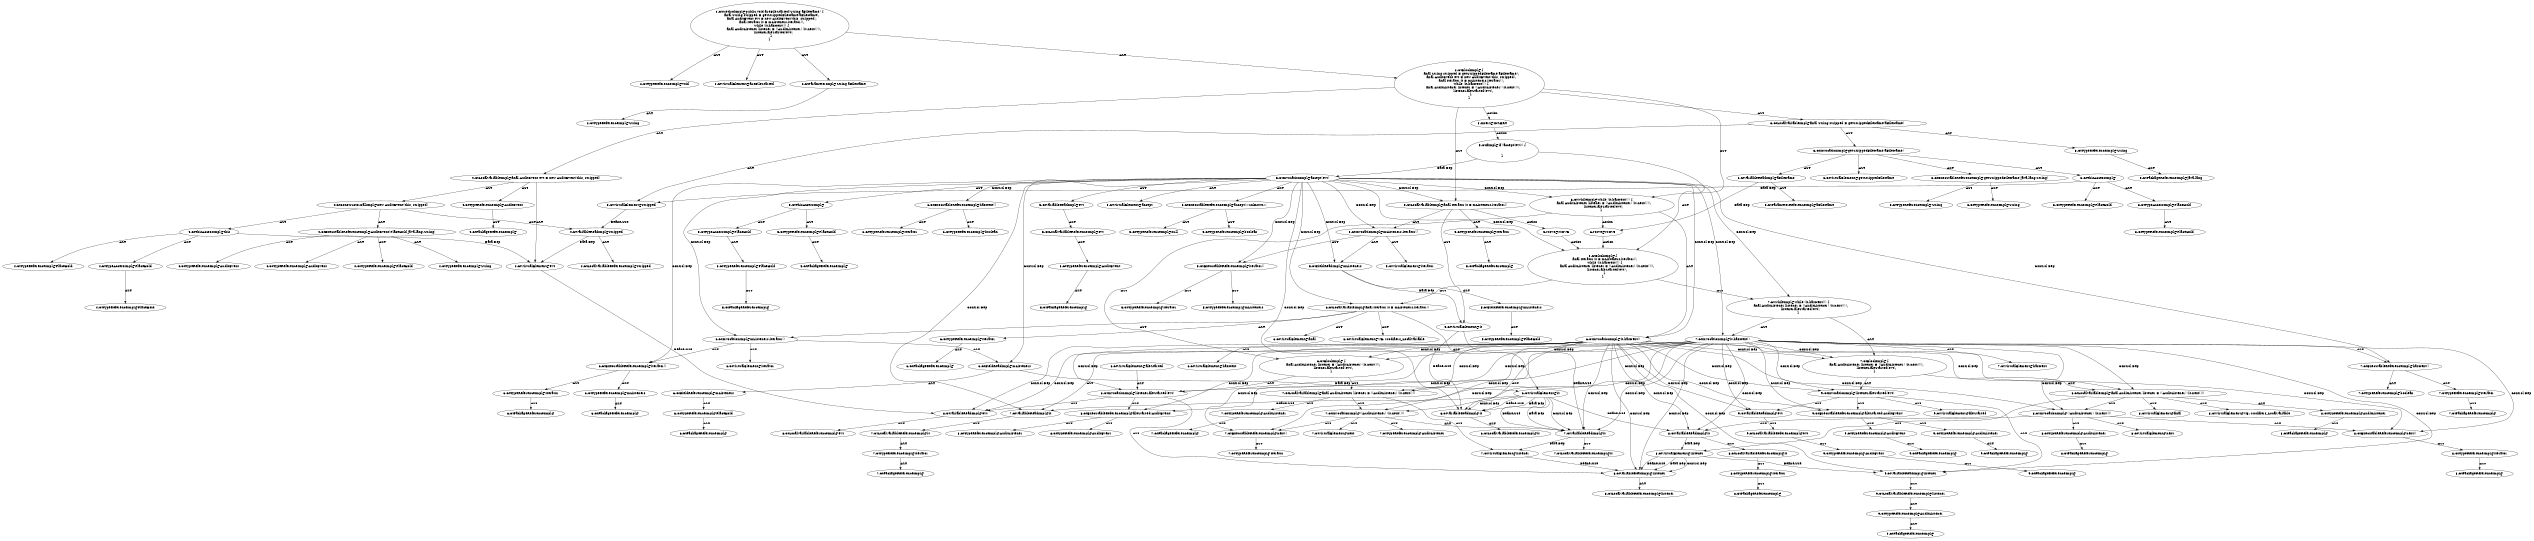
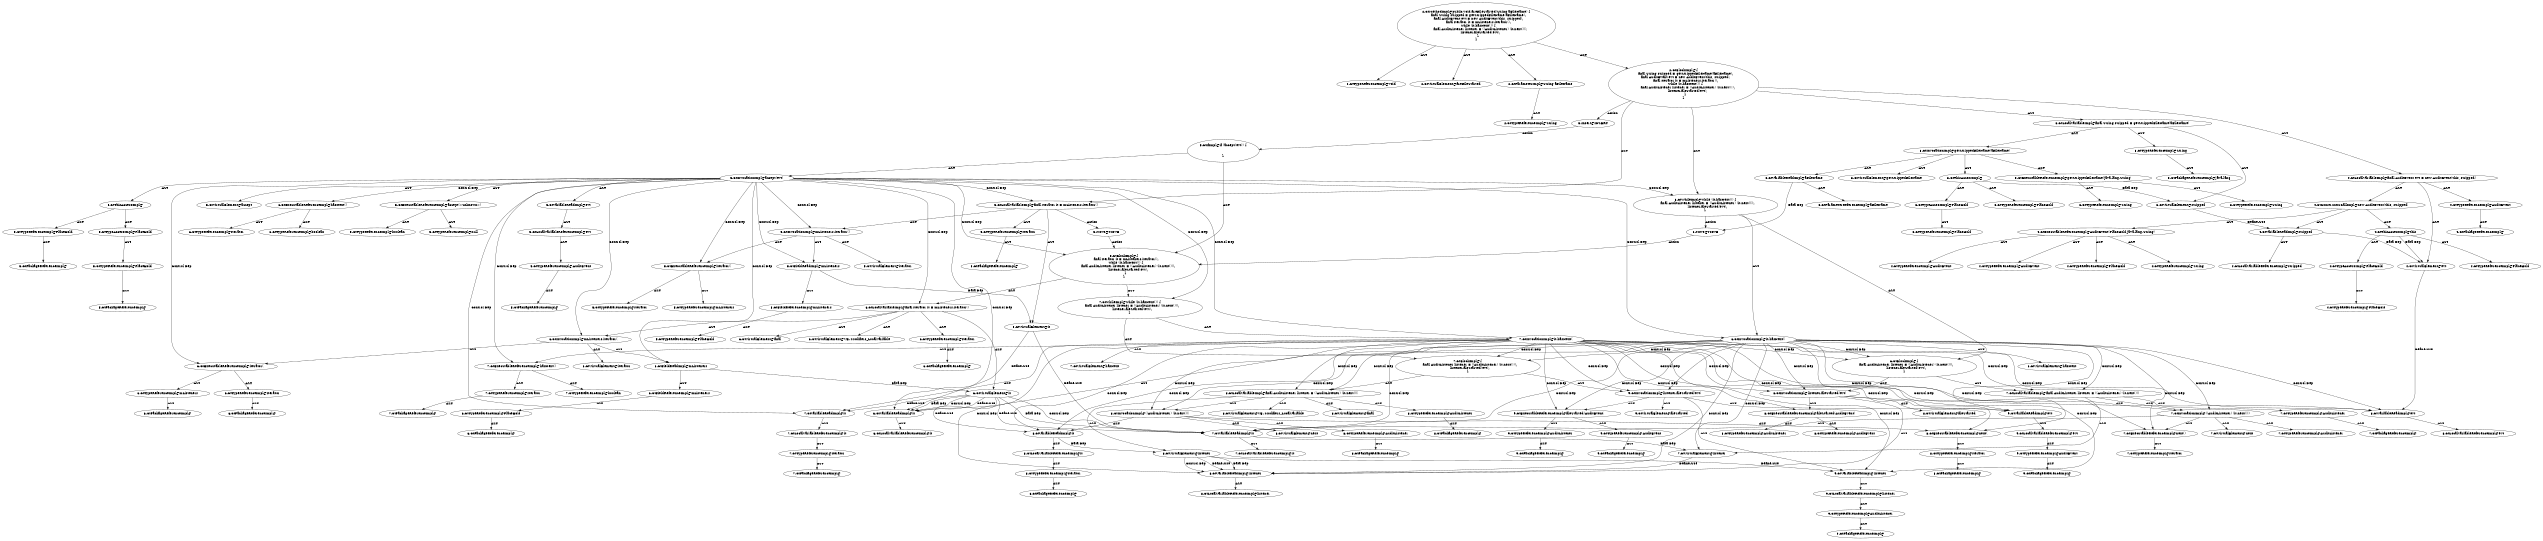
  digraph {
    node [shape=ellipse]
    n1 [label="2:CtTypeReferenceImpl@void"]
    n2 [label="2:CtVirtualElement@fireFileStarted"]
    n3 [label="2:CtParameterImpl@String aFileName"]
    n4 [label="2:CtTypeReferenceImpl@String"]
    n5 [label="3:CtTypeReferenceImpl@String"]
    n6 [label="3:CtPackageReferenceImpl@java.lang"]
    n7 [label="3:CtExecutableReferenceImpl@getStrippedFileName(java.lang.String)"]
    n8 [label="3:CtTypeReferenceImpl@String"]
    n9 [label="3:CtTypeReferenceImpl@String"]
    n10 [label="3:CtVirtualElement@getStrippedFileName"]
    n11 [label="3:CtTypeAccessImpl@PlaceHold"]
    n12 [label="3:CtTypeReferenceImpl@PlaceHold"]
    n13 [label="3:CtThisAccessImpl@"]
    n14 [label="3:CtTypeReferenceImpl@PlaceHold"]
    n15 [label="3:CtVirtualElement@stripped"]
    n16 [label="4:CtVariableReadImpl@stripped"]
    n17 [label="3:CtVariableReadImpl@aFileName"]
    n18 [label="3:CtParameterReferenceImpl@aFileName"]
    n19 [label="6:Move@MOVE"]
    n20 [label="3:CtInvocationImpl@getStrippedFileName(aFileName)"]
    n21 [label="4:CtVirtualElement@evt"]
    n22 [label="4:CtLocalVariableReferenceImpl@stripped"]
    n23 [label="3:CtLocalVariableImpl@final String stripped = getStrippedFileName(aFileName)"]
    n24 [label="4:CtTypeReferenceImpl@AuditEvent"]
    n25 [label="4:CtPackageReferenceImpl@"]
    n26 [label="4:CtExecutableReferenceImpl@AuditEvent(PlaceHold,java.lang.String)"]
    n27 [label="4:CtTypeReferenceImpl@AuditEvent"]
    n28 [label="4:CtTypeReferenceImpl@AuditEvent"]
    n29 [label="4:CtTypeReferenceImpl@PlaceHold"]
    n30 [label="4:CtTypeReferenceImpl@String"]
    n31 [label="4:CtTypeAccessImpl@PlaceHold"]
    n32 [label="4:CtTypeReferenceImpl@PlaceHold"]
    n33 [label="4:CtThisAccessImpl@this"]
    n34 [label="4:CtTypeReferenceImpl@PlaceHold"]
    n35 [label="8:CtVariableReadImpl@evt"]
    n36 [label="4:CtConstructorCallImpl@new AuditEvent(this, stripped)"]
    n37 [label="8:CtLocalVariableReferenceImpl@evt"]
    n38 [label="4:CtLocalVariableImpl@final AuditEvent evt = new AuditEvent(this, stripped)"]
    n39 [label="5:CtTypeReferenceImpl@Iterator"]
    n40 [label="5:CtPackageReferenceImpl@"]
    n41 [label="5:CtExecutableReferenceImpl@iterator()"]
    n42 [label="5:CtTypeReferenceImpl@mListeners"]
    n43 [label="5:CtTypeReferenceImpl@Iterator"]
    n44 [label="5:CtVirtualElement@iterator"]
    n45 [label="5:CtFieldReferenceImpl@mListeners"]
    n46 [label="5:CtTypeReferenceImpl@PlaceHold"]
    n47 [label="5:CtFieldReadImpl@mListeners"]
    n48 [label="5:CtVirtualElement@it"]
    n49 [label="6:CtVariableReadImpl@it"]
    n50 [label="7:CtVariableReadImpl@it"]
    n51 [label="5:CtInvocationImpl@mListeners.iterator()"]
    n52 [label="6:CtLocalVariableReferenceImpl@it"]
    n53 [label="7:CtLocalVariableReferenceImpl@it"]
    n54 [label="7:CtVirtualElement@listener"]
    n55 [label="5:CtLocalVariableImpl@final Iterator it = mListeners.iterator()"]
    n56 [label="5:Move@MOVE"]
    n57 [label="5:CtBlockImpl@\{\n    final Iterator it = mListeners.iterator();\n    while (it.hasNext()) \{\n        final AuditListener listener = ((AuditListener) (it.next()));\n        listener.fileStarted(evt);\n    \} \n\}"]
    n58 [label="6:CtExecutableReferenceImpl@hasNext()"]
    n59 [label="6:CtTypeReferenceImpl@Iterator"]
    n60 [label="6:CtTypeReferenceImpl@boolean"]
    n61 [label="6:CtVirtualElement@hasNext"]
    n62 [label="6:CtInvocationImpl@it.hasNext()"]
    n63 [label="7:CtExecutableReferenceImpl@next()"]
    n64 [label="7:CtInvocationImpl@((AuditListener) (it.next()))"]
    n65 [label="7:CtLocalVariableImpl@final AuditListener listener = ((AuditListener) (it.next()))"]
    n66 [label="8:CtExecutableReferenceImpl@fileStarted(AuditEvent)"]
    n67 [label="8:CtVariableReadImpl@listener"]
    n68 [label="8:CtInvocationImpl@listener.fileStarted(evt)"]
    n69 [label="6:CtBlockImpl@\{\n    final AuditListener listener = ((AuditListener) (it.next()));\n    listener.fileStarted(evt);\n\}"]
    n70 [label="8:CtVariableReadImpl@it"]
    n71 [label="8:CtExecutableReferenceImpl@next()"]
    n72 [label="8:CtInvocationImpl@((AuditListener) (it.next()))"]
    n73 [label="8:CtLocalVariableImpl@final AuditListener listener = ((AuditListener) (it.next()))"]
    n74 [label="9:CtVariableReadImpl@listener"]
    n75 [label="9:CtExecutableReferenceImpl@fileStarted(AuditEvent)"]
    n76 [label="9:CtVariableReadImpl@evt"]
    n77 [label="9:CtInvocationImpl@listener.fileStarted(evt)"]
    n78 [label="7:CtBlockImpl@\{\n    final AuditListener listener = ((AuditListener) (it.next()));\n    listener.fileStarted(evt);\n\}"]
    n79 [label="7:CtTypeReferenceImpl@Iterator"]
    n80 [label="7:CtVirtualElement@next"]
    n81 [label="7:CtTypeReferenceImpl@AuditListener"]
    n82 [label="7:CtTypeReferenceImpl@AuditListener"]
    n83 [label="8:CtTypeReferenceImpl@AuditListener"]
    n84 [label="8:CtTypeReferenceImpl@AuditEvent"]
    n85 [label="8:CtLocalVariableReferenceImpl@listener"]
    n86 [label="8:CtVirtualElement@fileStarted"]
    n87 [label="8:CtLocalVariableReferenceImpl@it"]
    n88 [label="8:CtVirtualElement@listener"]
    n89 [label="8:CtTypeReferenceImpl@Iterator"]
    n90 [label="8:CtTypeReferenceImpl@AuditListener"]
    n91 [label="8:CtVirtualElement@next"]
    n92 [label="8:CtTypeReferenceImpl@AuditListener"]
    n93 [label="8:CtVirtualElement@final"]
    n94 [label="8:CtVirtualElement@VE: Modifiers_LocalVariable"]
    n95 [label="9:CtLocalVariableReferenceImpl@listener"]
    n96 [label="9:CtTypeReferenceImpl@AuditListener"]
    n97 [label="9:CtTypeReferenceImpl@AuditEvent"]
    n98 [label="9:CtLocalVariableReferenceImpl@evt"]
    n99 [label="9:CtVirtualElement@fileStarted"]
    n100 [label="7:CtPackageReferenceImpl@"]
    n101 [label="6:CtWhileImpl@while (it.hasNext()) \{\n    final AuditListener listener = ((AuditListener) (it.next()));\n    listener.fileStarted(evt);\n\} "]
    n102 [label="2:CtBlockImpl@\{\n    final String stripped = getStrippedFileName(aFileName);\n    final AuditEvent evt = new AuditEvent(this, stripped);\n    final Iterator it = mListeners.iterator();\n    while (it.hasNext()) \{\n        final AuditListener listener = ((AuditListener) (it.next()));\n        listener.fileStarted(evt);\n    \} \n\}"]
    n103 [label="5:Insert@INSERT"]
    n104 [label="5:CtIfImpl@if (accept(evt)) \{\n\n\n\}"]
    n105 [label="2:CtMethodImpl@public void fireFileStarted(String aFileName) \{\n    final String stripped = getStrippedFileName(aFileName);\n    final AuditEvent evt = new AuditEvent(this, stripped);\n    final Iterator it = mListeners.iterator();\n    while (it.hasNext()) \{\n        final AuditListener listener = ((AuditListener) (it.next()));\n        listener.fileStarted(evt);\n    \} \n\}"]
    n106 [label="5:CtInvocationImpl@accept(evt)"]
    n107 [label="5:CtPackageReferenceImpl@"]
    n108 [label="5:CtTypeReferenceImpl@PlaceHold"]
    n109 [label="5:CtPackageReferenceImpl@"]
    n110 [label="5:CtTypeReferenceImpl@PlaceHold"]
    n111 [label="5:CtTypeAccessImpl@PlaceHold"]
    n112 [label="5:CtThisAccessImpl@"]
    n113 [label="5:CtTypeReferenceImpl@boolean"]
    n114 [label="5:CtTypeReferenceImpl@null"]
    n115 [label="5:CtExecutableReferenceImpl@accept(<unknown>)"]
    n116 [label="5:CtPackageReferenceImpl@"]
    n117 [label="5:CtTypeReferenceImpl@AuditEvent"]
    n118 [label="5:CtLocalVariableReferenceImpl@evt"]
    n119 [label="5:CtVariableReadImpl@evt"]
    n120 [label="5:CtVirtualElement@accept"]
    n121 [label="6:CtFieldReadImpl@mListeners"]
    n122 [label="6:CtExecutableReferenceImpl@iterator()"]
    n123 [label="6:CtInvocationImpl@mListeners.iterator()"]
    n124 [label="6:CtLocalVariableImpl@final Iterator it = mListeners.iterator()"]
    n125 [label="7:CtVariableReadImpl@it"]
    n126 [label="7:CtExecutableReferenceImpl@hasNext()"]
    n127 [label="7:CtInvocationImpl@it.hasNext()"]
    n128 [label="7:CtWhileImpl@while (it.hasNext()) \{\n    final AuditListener listener = ((AuditListener) (it.next()));\n    listener.fileStarted(evt);\n\} "]
    n129 [label="6:CtFieldReferenceImpl@mListeners"]
    n130 [label="6:CtVirtualElement@it"]
    n131 [label="6:CtTypeReferenceImpl@mListeners"]
    n132 [label="6:CtTypeReferenceImpl@Iterator"]
    n133 [label="6:CtVirtualElement@iterator"]
    n134 [label="6:CtTypeReferenceImpl@Iterator"]
    n135 [label="6:CtVirtualElement@final"]
    n136 [label="6:CtVirtualElement@VE: Modifiers_LocalVariable"]
    n137 [label="7:CtLocalVariableReferenceImpl@it"]
    n138 [label="7:CtTypeReferenceImpl@Iterator"]
    n139 [label="7:CtTypeReferenceImpl@boolean"]
    n140 [label="7:CtVirtualElement@hasNext"]
    n141 [label="6:CtPackageReferenceImpl@"]
    n142 [label="6:CtPackageReferenceImpl@"]
    n143 [label="6:CtTypeReferenceImpl@PlaceHold"]
    n144 [label="6:CtPackageReferenceImpl@"]
    n145 [label="6:CtPackageReferenceImpl@"]
    n146 [label="7:CtPackageReferenceImpl@"]
    n147 [label="7:CtTypeReferenceImpl@Iterator"]
    n148 [label="7:CtPackageReferenceImpl@"]
    n149 [label="8:CtPackageReferenceImpl@"]
    n150 [label="8:CtPackageReferenceImpl@"]
    n151 [label="8:CtPackageReferenceImpl@"]
    n152 [label="8:CtTypeReferenceImpl@Iterator"]
    n153 [label="8:CtPackageReferenceImpl@"]
    n154 [label="9:CtPackageReferenceImpl@"]
    n155 [label="9:CtTypeReferenceImpl@AuditListener"]
    n156 [label="9:CtPackageReferenceImpl@"]
    n157 [label="9:CtPackageReferenceImpl@"]
    n158 [label="9:CtPackageReferenceImpl@"]
    n159 [label="9:CtTypeReferenceImpl@AuditEvent"]
    n3 -> n4 [label=AST]
    n5 -> n6 [label=AST]
    n7 -> n8 [label=AST]
    n7 -> n9 [label=AST]
    n11 -> n12 [label=AST]
    n13 -> n11 [label=AST]
    n13 -> n14 [label=AST]
    n13 -> n15 [label="Data Dep"]
    n15 -> n16 [label="Define-Use"]
    n16 -> n21 [label="Data Dep"]
    n16 -> n22 [label=AST]
    n17 -> n18 [label=AST]
    n17 -> n19 [label="Data Dep"]
    n19 -> n57 [label=Action]
    n20 -> n7 [label=AST]
    n20 -> n10 [label=AST]
    n20 -> n13 [label=AST]
    n20 -> n17 [label=AST]
    n21 -> n35 [label="Define-Use"]
    n23 -> n5 [label=AST]
    n23 -> n15 [label=AST]
    n23 -> n20 [label=AST]
    n24 -> n25 [label=AST]
    n26 -> n27 [label=AST]
    n26 -> n28 [label=AST]
    n26 -> n29 [label=AST]
    n26 -> n30 [label=AST]
    n31 -> n32 [label=AST]
    n33 -> n21 [label="Data Dep"]
    n33 -> n31 [label=AST]
    n33 -> n34 [label=AST]
    n35 -> n37 [label=AST]
    n36 -> n16 [label=AST]
    n36 -> n26 [label=AST]
    n36 -> n33 [label=AST]
    n38 -> n21 [label=AST]
    n38 -> n24 [label=AST]
    n38 -> n36 [label=AST]
    n39 -> n40 [label=AST]
    n41 -> n42 [label=AST]
    n41 -> n43 [label=AST]
    n45 -> n46 [label=AST]
    n47 -> n45 [label=AST]
    n47 -> n48 [label="Data Dep"]
    n48 -> n49 [label="Define-Use"]
    n48 -> n50 [label="Define-Use"]
    n49 -> n52 [label=AST]
    n50 -> n53 [label=AST]
    n50 -> n54 [label="Data Dep"]
    n51 -> n41 [label=AST]
    n51 -> n44 [label=AST]
    n51 -> n47 [label=AST]
    n54 -> n67 [label="Define-Use"]
    n55 -> n39 [label=AST]
    n55 -> n48 [label=AST]
    n55 -> n51 [label=AST]
    n55 -> n56 [label=Action]
    n56 -> n57 [label=Action]
    n57 -> n124 [label=AST]
    n57 -> n128 [label=AST]
    n58 -> n59 [label=AST]
    n58 -> n60 [label=AST]
    n62 -> n35 [label="Control Dep"]
    n62 -> n49 [label=AST]
    n62 -> n50 [label="Control Dep"]
    n62 -> n61 [label=AST]
    n62 -> n63 [label="Control Dep"]
    n62 -> n64 [label="Control Dep"]
    n62 -> n65 [label="Control Dep"]
-   n62 -> n66 [label="Control Dep"]
+   n62 -> n54 [label="Control Dep"]
    n62 -> n67 [label="Control Dep"]
    n62 -> n68 [label="Control Dep"]
    n62 -> n69 [label="Control Dep"]
    n62 -> n70 [label="Control Dep"]
    n62 -> n71 [label="Control Dep"]
    n62 -> n72 [label="Control Dep"]
    n62 -> n73 [label="Control Dep"]
    n62 -> n74 [label="Control Dep"]
    n62 -> n75 [label="Control Dep"]
    n62 -> n76 [label="Control Dep"]
    n62 -> n77 [label="Control Dep"]
    n62 -> n78 [label="Control Dep"]
    n63 -> n79 [label=AST]
    n64 -> n50 [label=AST]
    n64 -> n63 [label=AST]
    n64 -> n80 [label=AST]
    n64 -> n81 [label=AST]
    n65 -> n54 [label=AST]
    n65 -> n64 [label=AST]
    n65 -> n82 [label=AST]
    n66 -> n83 [label=AST]
    n66 -> n84 [label=AST]
    n67 -> n85 [label=AST]
    n68 -> n35 [label=AST]
    n68 -> n66 [label=AST]
    n68 -> n67 [label=AST]
-   n86 -> n68 [label=AST]
+   n68 -> n86 [label=AST]
    n69 -> n65 [label=AST]
    n69 -> n68 [label=AST]
    n70 -> n87 [label=AST]
    n70 -> n88 [label="Data Dep"]
    n71 -> n89 [label=AST]
    n72 -> n70 [label=AST]
    n72 -> n71 [label=AST]
    n72 -> n90 [label=AST]
    n72 -> n91 [label=AST]
    n73 -> n72 [label=AST]
    n73 -> n88 [label=AST]
    n73 -> n92 [label=AST]
    n73 -> n93 [label=AST]
    n73 -> n94 [label=AST]
    n74 -> n95 [label=AST]
    n75 -> n96 [label=AST]
    n75 -> n97 [label=AST]
    n76 -> n98 [label=AST]
    n77 -> n74 [label=AST]
    n77 -> n75 [label=AST]
    n77 -> n76 [label=AST]
    n77 -> n99 [label=AST]
    n78 -> n73 [label=AST]
    n78 -> n77 [label=AST]
    n82 -> n100 [label=AST]
    n87 -> n152 [label=AST]
    n88 -> n67 [label="Define-Use"]
    n88 -> n67 [label="Data Dep"]
    n88 -> n67 [label="Control Dep"]
    n88 -> n74 [label="Define-Use"]
    n89 -> n153 [label=AST]
    n90 -> n150 [label=AST]
    n92 -> n149 [label=AST]
    n95 -> n155 [label=AST]
    n96 -> n156 [label=AST]
    n97 -> n157 [label=AST]
    n98 -> n159 [label=AST]
    n101 -> n19 [label=Action]
    n101 -> n62 [label=AST]
    n101 -> n69 [label=AST]
    n102 -> n23 [label=AST]
    n102 -> n38 [label=AST]
    n102 -> n55 [label=AST]
    n102 -> n101 [label=AST]
    n102 -> n103 [label=Action]
    n103 -> n104 [label=Action]
    n104 -> n57 [label=AST]
-   n104 -> n106 [label="Data Dep"]
+   n104 -> n106 [label=AST]
    n105 -> n1 [label=AST]
    n105 -> n2 [label=AST]
    n105 -> n3 [label=AST]
    n105 -> n102 [label=AST]
    n106 -> n41 [label="Control Dep"]
    n106 -> n47 [label="Control Dep"]
    n106 -> n49 [label="Control Dep"]
    n106 -> n51 [label="Control Dep"]
    n106 -> n55 [label="Control Dep"]
    n106 -> n57 [label="Control Dep"]
    n106 -> n58 [label="Control Dep"]
    n106 -> n62 [label="Control Dep"]
    n106 -> n101 [label="Control Dep"]
    n106 -> n112 [label=AST]
    n106 -> n115 [label=AST]
    n106 -> n119 [label=AST]
    n106 -> n120 [label=AST]
    n106 -> n121 [label="Control Dep"]
    n106 -> n122 [label="Control Dep"]
    n106 -> n123 [label="Control Dep"]
    n106 -> n124 [label="Control Dep"]
    n106 -> n125 [label="Control Dep"]
    n106 -> n126 [label="Control Dep"]
    n106 -> n127 [label="Control Dep"]
    n106 -> n128 [label="Control Dep"]
    n108 -> n107 [label=AST]
    n110 -> n109 [label=AST]
    n111 -> n110 [label=AST]
    n112 -> n108 [label=AST]
    n112 -> n111 [label=AST]
    n115 -> n113 [label=AST]
    n115 -> n114 [label=AST]
    n117 -> n116 [label=AST]
    n118 -> n117 [label=AST]
    n119 -> n118 [label=AST]
    n121 -> n129 [label=AST]
    n121 -> n130 [label="Data Dep"]
    n122 -> n131 [label=AST]
    n122 -> n132 [label=AST]
    n123 -> n121 [label=AST]
    n123 -> n122 [label=AST]
    n123 -> n133 [label=AST]
    n124 -> n123 [label=AST]
    n124 -> n130 [label=AST]
    n124 -> n134 [label=AST]
    n124 -> n135 [label=AST]
    n124 -> n136 [label=AST]
    n125 -> n137 [label=AST]
    n126 -> n138 [label=AST]
    n126 -> n139 [label=AST]
    n127 -> n35 [label="Control Dep"]
    n127 -> n50 [label="Control Dep"]
    n127 -> n63 [label="Control Dep"]
    n127 -> n64 [label="Control Dep"]
    n127 -> n65 [label="Control Dep"]
    n127 -> n66 [label="Control Dep"]
    n127 -> n67 [label="Control Dep"]
    n127 -> n68 [label="Control Dep"]
    n127 -> n69 [label="Control Dep"]
    n127 -> n70 [label="Control Dep"]
    n127 -> n71 [label="Control Dep"]
    n127 -> n72 [label="Control Dep"]
    n127 -> n73 [label="Control Dep"]
    n127 -> n74 [label="Control Dep"]
    n127 -> n75 [label="Control Dep"]
    n127 -> n76 [label="Control Dep"]
    n127 -> n77 [label="Control Dep"]
    n127 -> n78 [label="Control Dep"]
    n127 -> n125 [label=AST]
    n127 -> n126 [label=AST]
    n127 -> n140 [label=AST]
    n128 -> n78 [label=AST]
    n128 -> n127 [label=AST]
    n129 -> n143 [label=AST]
    n130 -> n49 [label="Define-Use"]
    n130 -> n49 [label="Data Dep"]
    n130 -> n49 [label="Control Dep"]
    n130 -> n50 [label="Define-Use"]
    n130 -> n50 [label="Data Dep"]
    n130 -> n50 [label="Control Dep"]
    n130 -> n70 [label="Define-Use"]
    n130 -> n125 [label="Define-Use"]
    n131 -> n144 [label=AST]
    n132 -> n145 [label=AST]
    n134 -> n141 [label=AST]
    n137 -> n147 [label=AST]
    n138 -> n148 [label=AST]
    n143 -> n142 [label=AST]
    n147 -> n146 [label=AST]
    n152 -> n151 [label=AST]
    n155 -> n154 [label=AST]
    n159 -> n158 [label=AST]
  }
